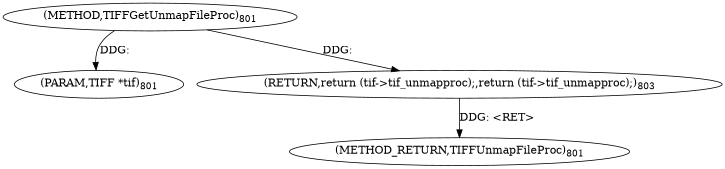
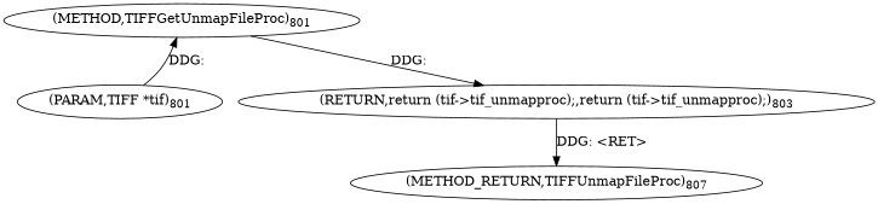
  digraph {
    n1 [label=<(METHOD,TIFFGetUnmapFileProc)<SUB>801</SUB>>]
    n2 [label=<(PARAM,TIFF *tif)<SUB>801</SUB>>]
    n3 [label=<(RETURN,return (tif-&gt;tif_unmapproc);,return (tif-&gt;tif_unmapproc);)<SUB>803</SUB>>]
-   n4 [label=<(METHOD_RETURN,TIFFUnmapFileProc)<SUB>801</SUB>>]
-   n1 -> n2 [label="DDG: "]
+   n4 [label=<(METHOD_RETURN,TIFFUnmapFileProc)<SUB>807</SUB>>]
+   n2 -> n1 [label="DDG: "]
    n1 -> n3 [label="DDG: "]
    n3 -> n4 [label="DDG: &lt;RET&gt;"]
  }
